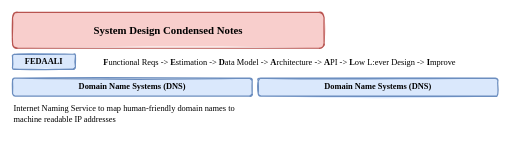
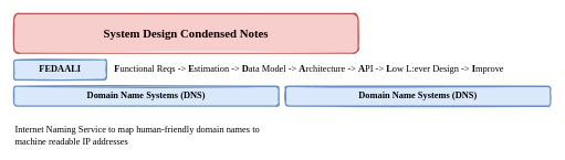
  <mxCell id="0" />
  <mxCell id="1" parent="0" />
  <mxCell id="2" value="&lt;span style=&quot;line-height: 1 ; font-size: 14px&quot;&gt;&lt;b&gt;F&lt;/b&gt;unctional Reqs -&amp;gt; &lt;b&gt;E&lt;/b&gt;stimation -&amp;gt; &lt;b&gt;D&lt;/b&gt;ata Model -&amp;gt; &lt;b&gt;A&lt;/b&gt;rchitecture -&amp;gt; &lt;b&gt;A&lt;/b&gt;PI -&amp;gt; &lt;b&gt;L&lt;/b&gt;ow L:ever Design -&amp;gt; &lt;b&gt;I&lt;/b&gt;mprove&lt;br style=&quot;font-size: 14px&quot;&gt;&lt;/span&gt;" style="text;html=1;align=left;verticalAlign=middle;resizable=0;points=[];autosize=1;strokeColor=none;fillColor=none;fontSize=14;fontFamily=Coming Soon;fontStyle=0" parent="1" vertex="1"><mxGeometry x="170" y="95" width="650" height="20" as="geometry" /></mxCell>
  <mxCell id="3" value="&lt;span style=&quot;font-size: 18px;&quot;&gt;System Design Condensed Notes&lt;/span&gt;" style="rounded=1;whiteSpace=wrap;html=1;shadow=0;glass=0;sketch=1;fillStyle=solid;fontFamily=Coming Soon;fontSource=https%3A%2F%2Ffonts.googleapis.com%2Fcss%3Ffamily%3DComing%2BSoon;fontSize=18;strokeWidth=2;fillColor=#f8cecc;strokeColor=#b85450;fontStyle=1" parent="1" vertex="1"><mxGeometry x="20" y="20" width="520" height="60" as="geometry" /></mxCell>
  <mxCell id="4" value="&lt;span style=&quot;font-size: 14px;&quot;&gt;Domain Name Systems (DNS)&lt;/span&gt;" style="rounded=1;whiteSpace=wrap;html=1;shadow=0;glass=0;sketch=1;fillStyle=solid;fontFamily=Coming Soon;fontSource=https%3A%2F%2Ffonts.googleapis.com%2Fcss%3Ffamily%3DComing%2BSoon;fontSize=14;strokeWidth=2;fillColor=#dae8fc;strokeColor=#6c8ebf;fontStyle=1;" parent="1" vertex="1"><mxGeometry x="20" y="130" width="400" height="30" as="geometry" /></mxCell>
- <mxCell id="5" value="&lt;span style=&quot;font-size: 14px&quot;&gt;FEDAALI&lt;/span&gt;" style="rounded=1;whiteSpace=wrap;html=1;shadow=0;glass=0;sketch=1;fillStyle=solid;fontFamily=Coming Soon;fontSource=https%3A%2F%2Ffonts.googleapis.com%2Fcss%3Ffamily%3DComing%2BSoon;fontSize=14;strokeWidth=2;fillColor=#dae8fc;strokeColor=#6c8ebf;fontStyle=1;" parent="1" vertex="1"><mxGeometry x="20" y="90" width="105" height="25" as="geometry" /></mxCell>
+ <mxCell id="5" value="&lt;span style=&quot;font-size: 14px&quot;&gt;FEDAALI&lt;/span&gt;" style="rounded=1;whiteSpace=wrap;html=1;shadow=0;glass=0;sketch=1;fillStyle=solid;fontFamily=Coming Soon;fontSource=https%3A%2F%2Ffonts.googleapis.com%2Fcss%3Ffamily%3DComing%2BSoon;fontSize=14;strokeWidth=2;fillColor=#dae8fc;strokeColor=#6c8ebf;fontStyle=1;" parent="1" vertex="1"><mxGeometry x="20" y="90" width="140" height="30" as="geometry" /></mxCell>
  <mxCell id="6" value="&lt;span style=&quot;font-size: 14px;&quot;&gt;Domain Name Systems (DNS)&lt;/span&gt;" style="rounded=1;whiteSpace=wrap;html=1;shadow=0;glass=0;sketch=1;fillStyle=solid;fontFamily=Coming Soon;fontSource=https%3A%2F%2Ffonts.googleapis.com%2Fcss%3Ffamily%3DComing%2BSoon;fontSize=14;strokeWidth=2;fillColor=#dae8fc;strokeColor=#6c8ebf;fontStyle=1;" parent="1" vertex="1"><mxGeometry x="430" y="130" width="400" height="30" as="geometry" /></mxCell>
- <mxCell id="7" value="Internet Naming Service to map human-friendly domain names to machine readable IP addresses" style="rounded=1;whiteSpace=wrap;html=1;shadow=0;glass=0;sketch=1;fillStyle=solid;fontFamily=Coming Soon;fontSource=https%3A%2F%2Ffonts.googleapis.com%2Fcss%3Ffamily%3DComing%2BSoon;fontSize=14;strokeWidth=2;align=left;strokeColor=none;fillColor=none;" parent="1" vertex="1"><mxGeometry x="20" y="160" width="400" height="60" as="geometry" /></mxCell>
+ <mxCell id="7" value="Internet Naming Service to map human-friendly domain names to machine readable IP addresses" style="rounded=1;whiteSpace=wrap;html=1;shadow=0;glass=0;sketch=1;fillStyle=solid;fontFamily=Coming Soon;fontSource=https%3A%2F%2Ffonts.googleapis.com%2Fcss%3Ffamily%3DComing%2BSoon;fontSize=14;strokeWidth=2;align=left;strokeColor=none;fillColor=none;" parent="1" vertex="1"><mxGeometry x="20" y="175" width="400" height="60" as="geometry" /></mxCell>
